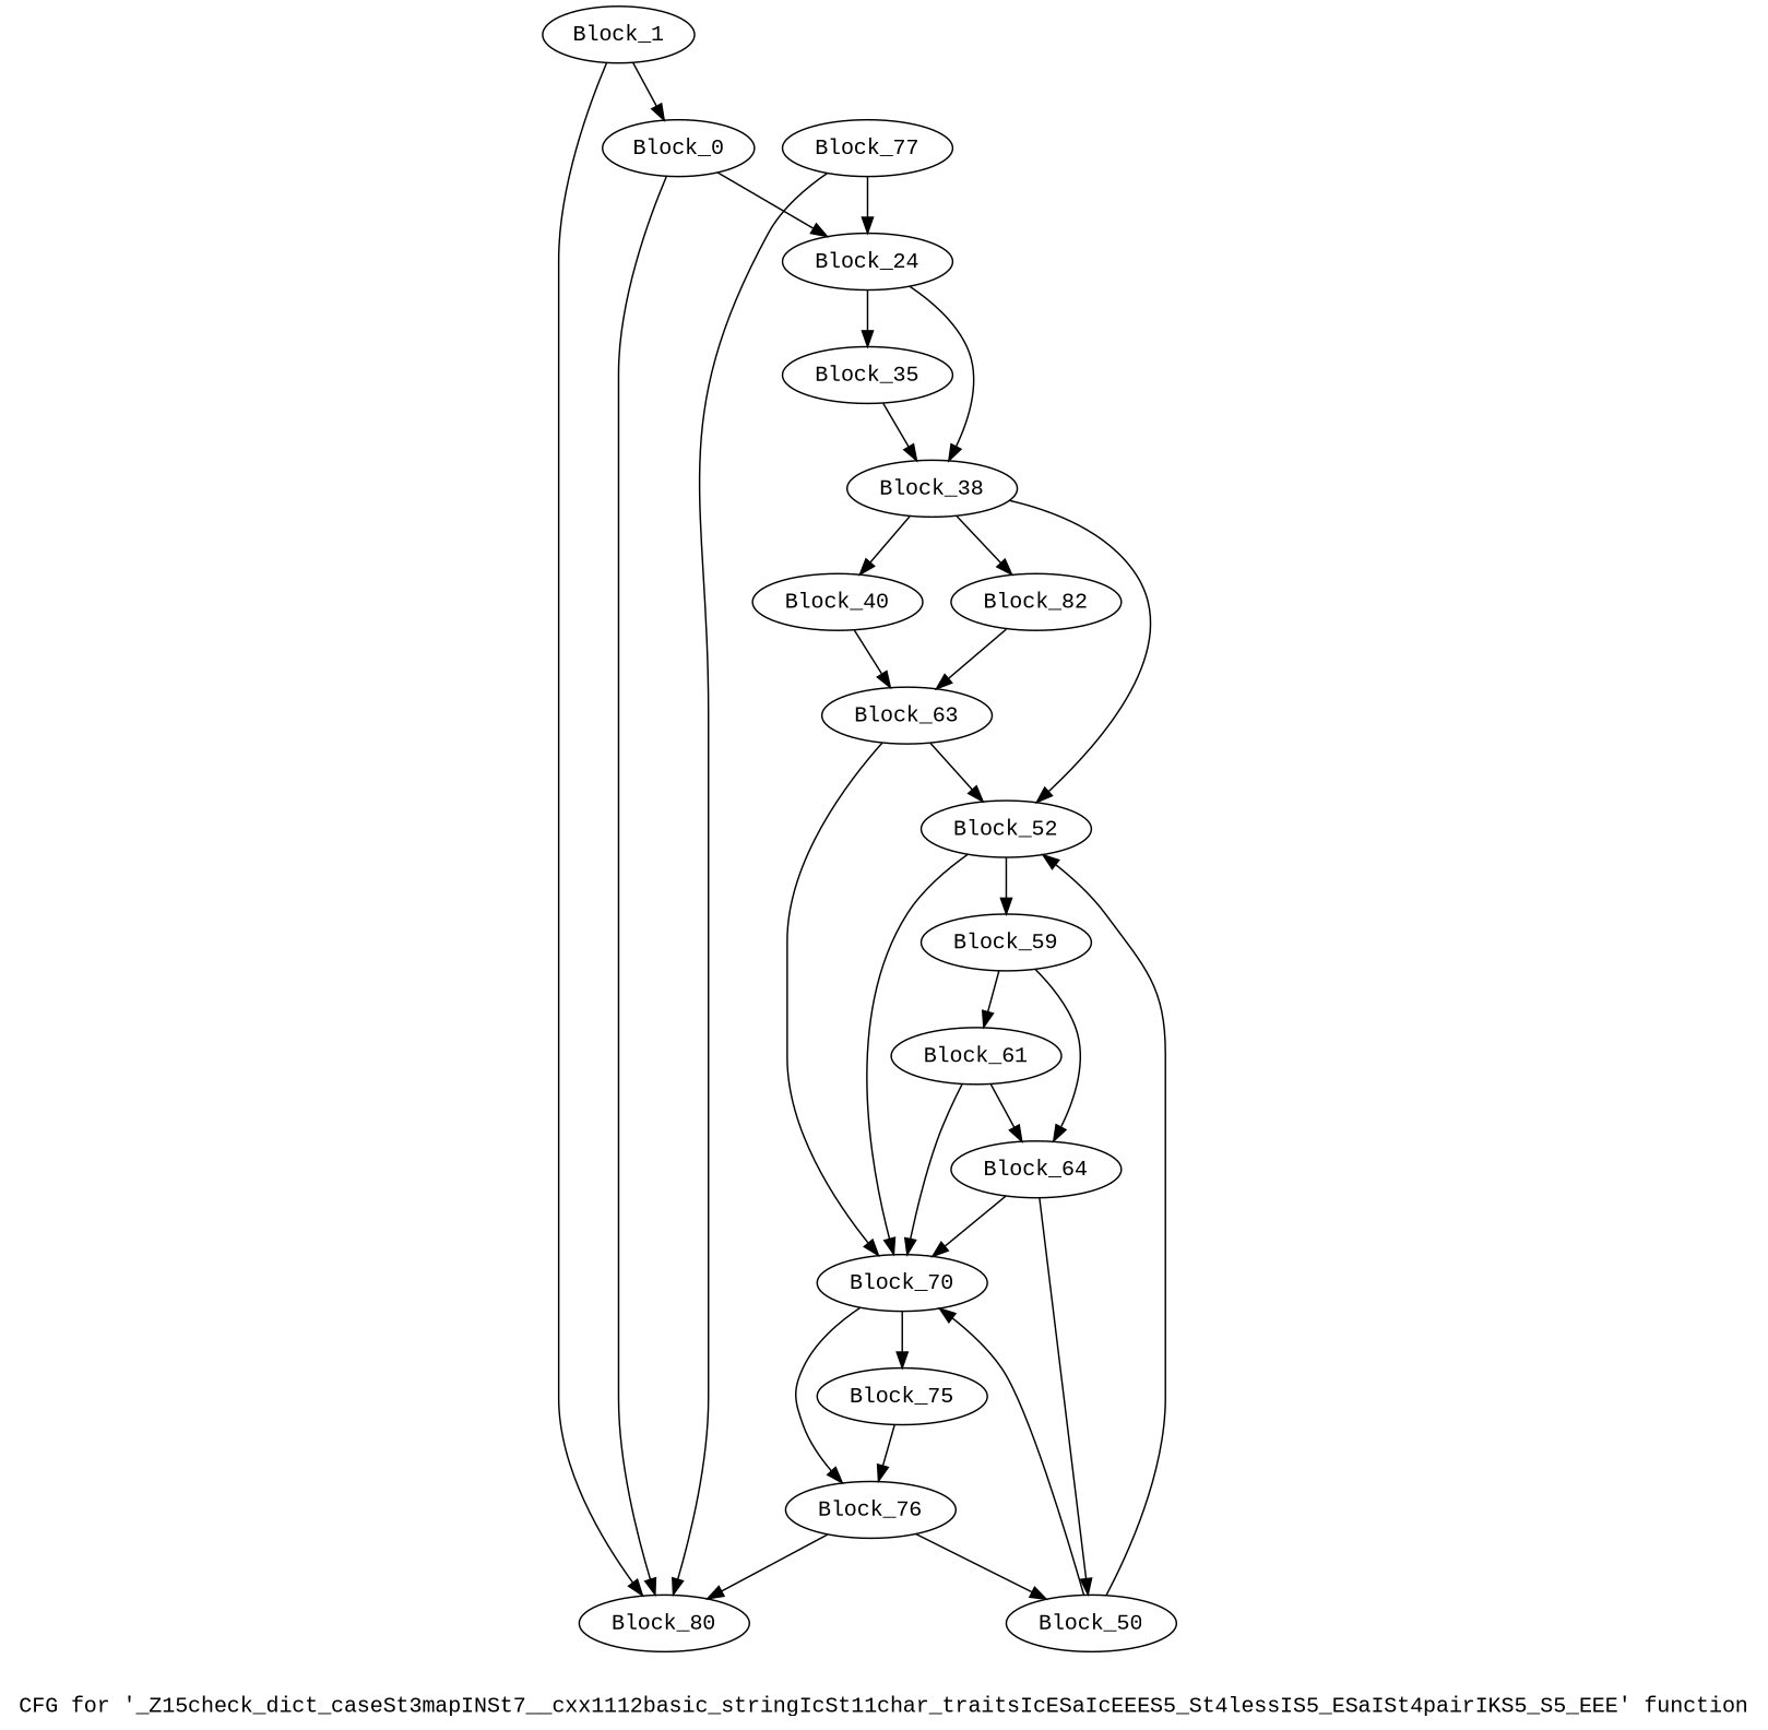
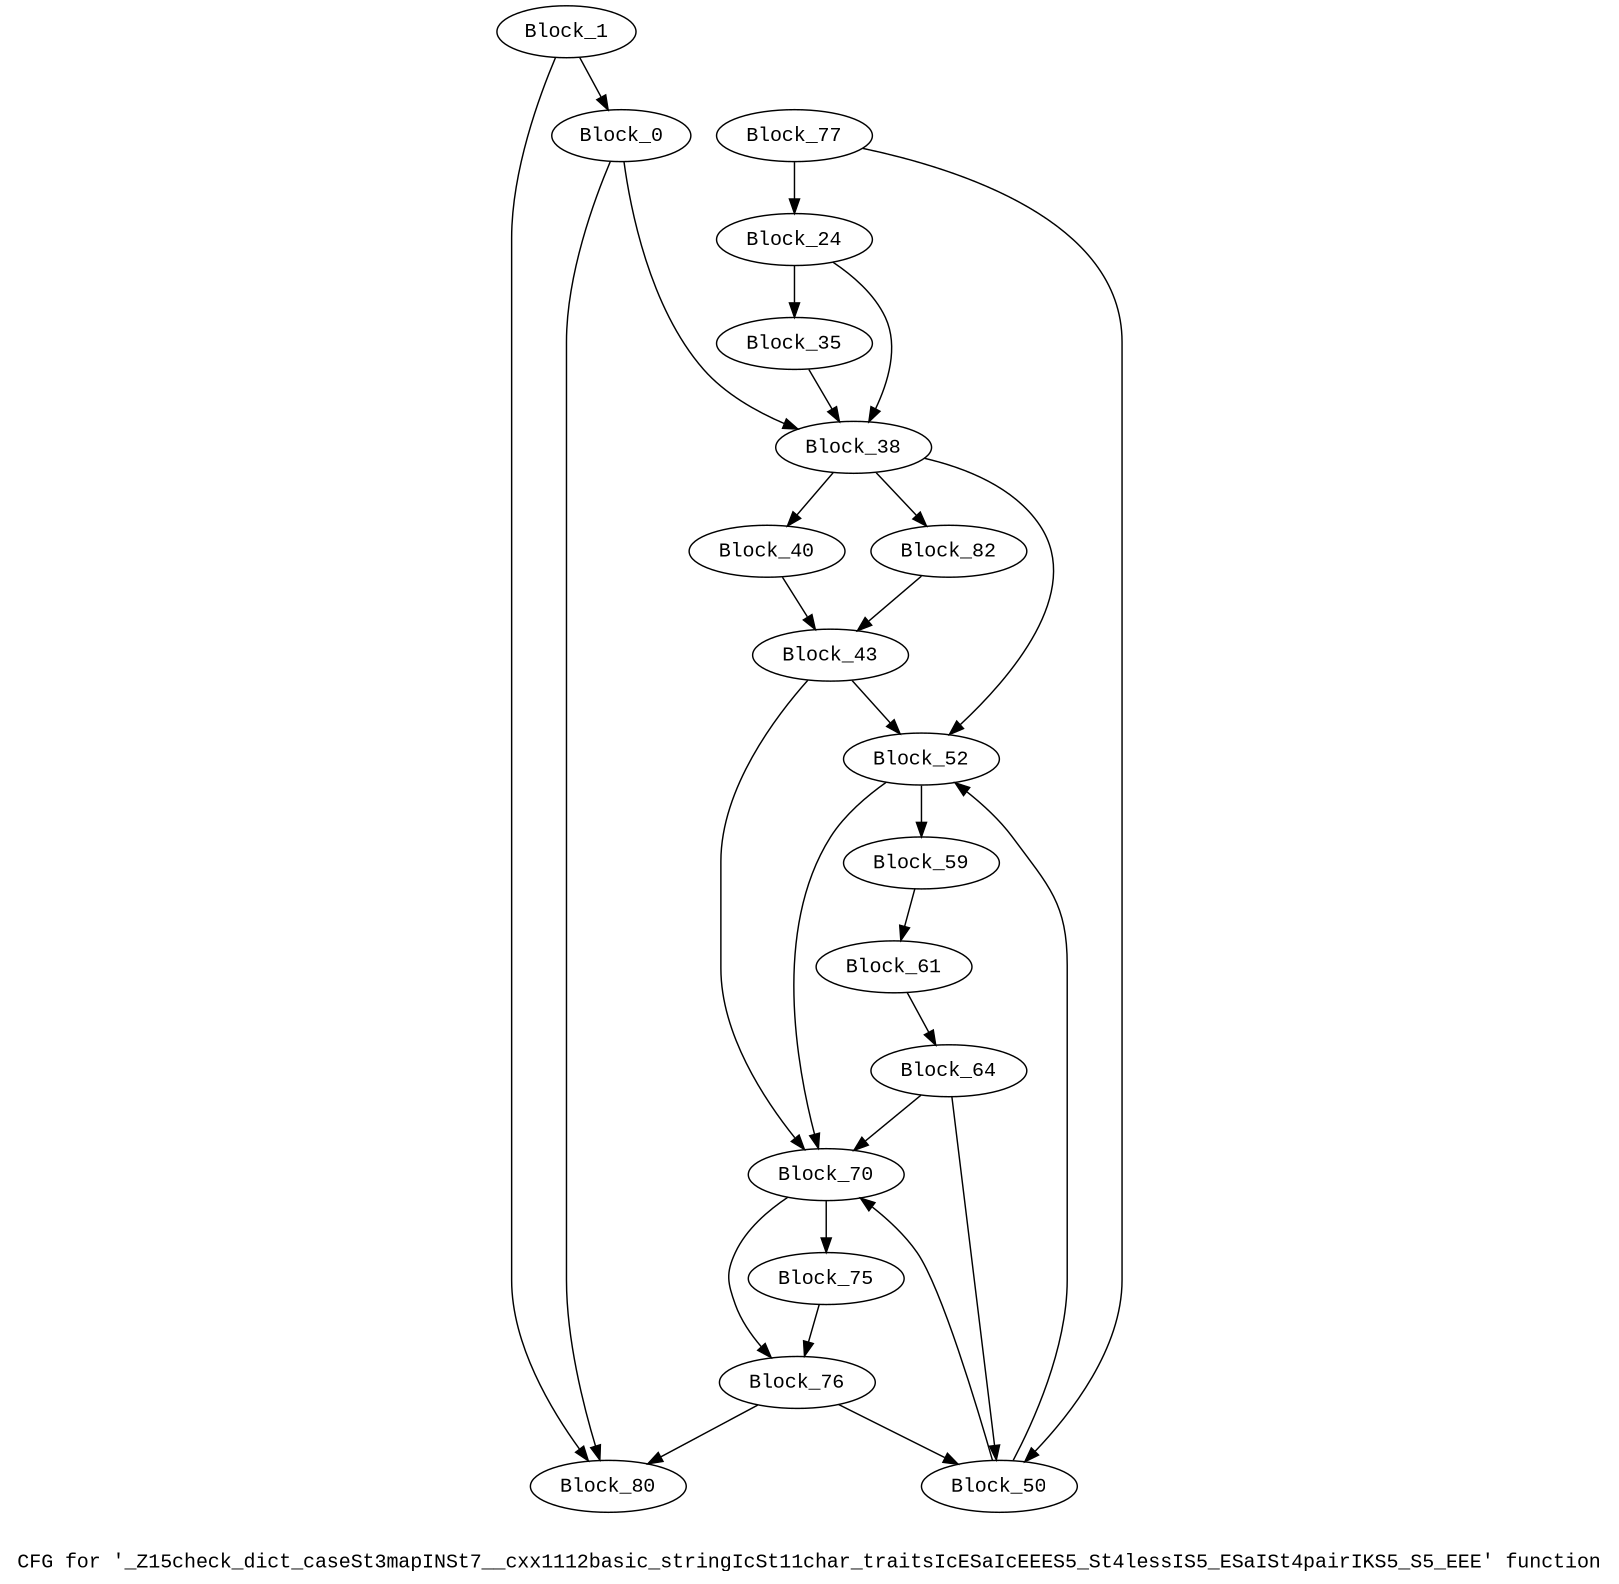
  digraph {
    fontname="Liberation Mono"
    label="CFG for '_Z15check_dict_caseSt3mapINSt7__cxx1112basic_stringIcSt11char_traitsIcESaIcEEES5_St4lessIS5_ESaISt4pairIKS5_S5_EEE' function"
    node [fontname="Liberation Mono"]
    edge [fontname="Liberation Mono" tailport=s0]
    n1 [label=Block_1]
    n2 [label=Block_80]
    n3 [label=Block_0]
    n4 [label=Block_24]
    n5 [label=Block_35]
    n6 [label=Block_38]
    n7 [label=Block_82]
    n8 [label=Block_40]
    n9 [label=Block_52]
-   n10 [label=Block_63]
+   n10 [label=Block_43]
    n11 [label=Block_70]
    n12 [label=Block_76]
    n13 [label=Block_75]
    n14 [label=Block_59]
    n15 [label=Block_50]
    n16 [label=Block_61]
    n17 [label=Block_64]
    n18 [label=Block_77]
    n1 -> n2
    n1 -> n3 [tailport=s1]
    n3 -> n2
-   n3 -> n4 [tailport=s1]
+   n3 -> n6 [tailport=s1]
    n4 -> n5
    n4 -> n6 [tailport=s1]
    n5 -> n6
    n6 -> n7
    n6 -> n8 [tailport=s1]
    n6 -> n9 [tailport=s2]
    n7 -> n10
    n8 -> n10
    n9 -> n11
    n9 -> n14 [tailport=s1]
    n10 -> n9 [tailport=s1]
    n10 -> n11
    n11 -> n12
    n11 -> n13 [tailport=s1]
    n12 -> n2 [tailport=s1]
    n12 -> n15
    n13 -> n12
    n14 -> n16
-   n14 -> n17 [tailport=s1]
    n15 -> n9 [tailport=s1]
    n15 -> n11
-   n16 -> n11
    n16 -> n17 [tailport=s1]
    n17 -> n11
    n17 -> n15 [tailport=s1]
-   n18 -> n2
+   n18 -> n15
    n18 -> n4 [tailport=s1]
  }
